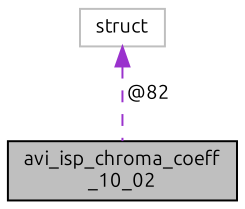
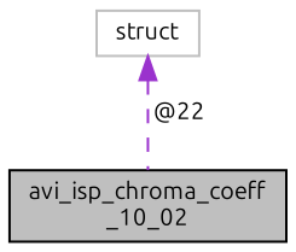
  digraph {
    fontname=Ubuntu
    node [fontname=Ubuntu fontsize=10 shape=record style=filled]
    n1 [color=black fillcolor=grey75 fontcolor=black height=0.2 label="avi_isp_chroma_coeff\l_10_02" width=0.4]
    n2 [color=grey75 fillcolor=white height=0.2 label=struct width=0.4]
-   n2 -> n1 [color=darkorchid3 dir=back fontname=Ubuntu fontsize=10 label=" @82" labelfontname=FreeSans labelfontsize=10 style=dashed]
+   n2 -> n1 [color=darkorchid3 dir=back fontname=Ubuntu fontsize=10 label=" @22" labelfontname=FreeSans labelfontsize=10 style=dashed]
  }
